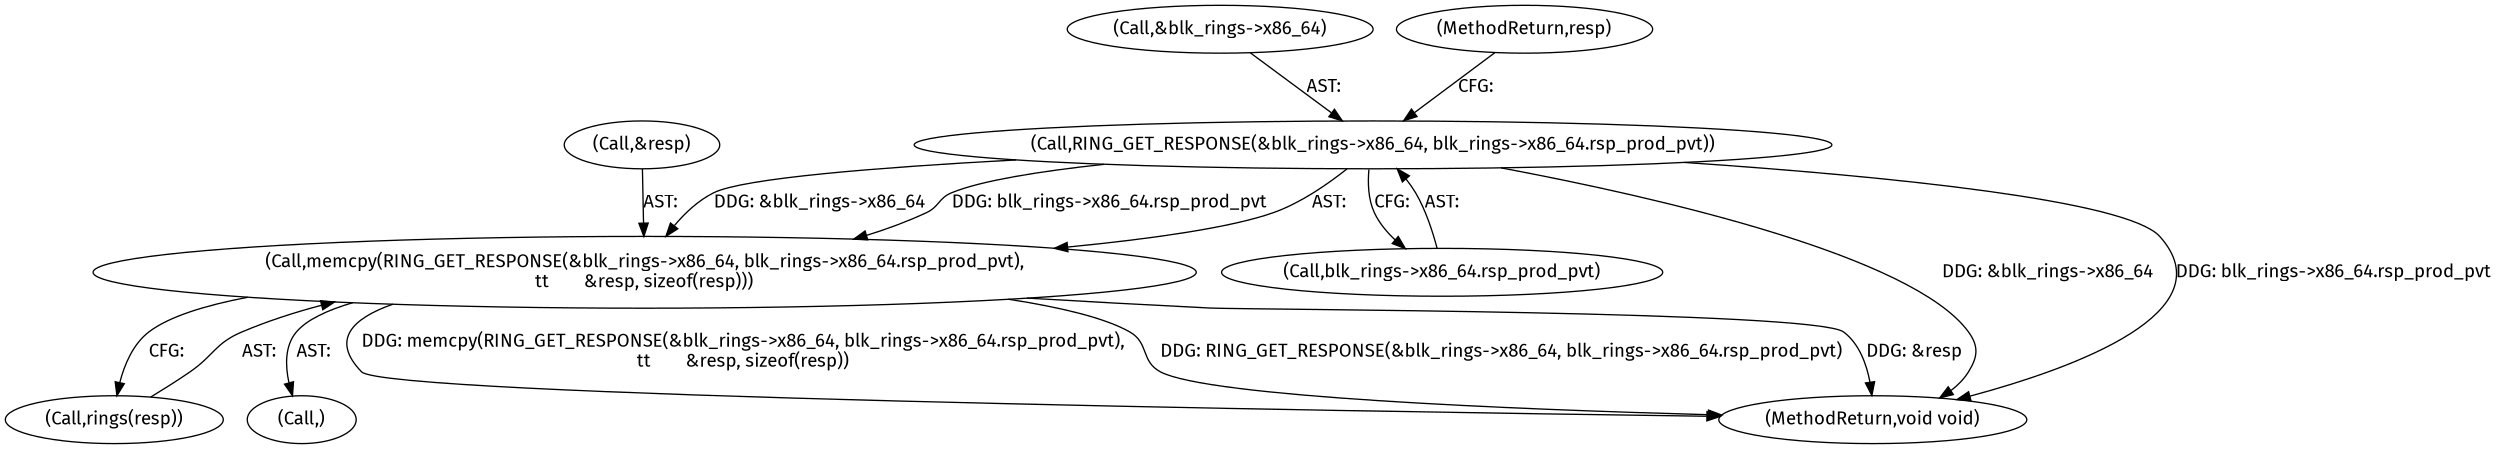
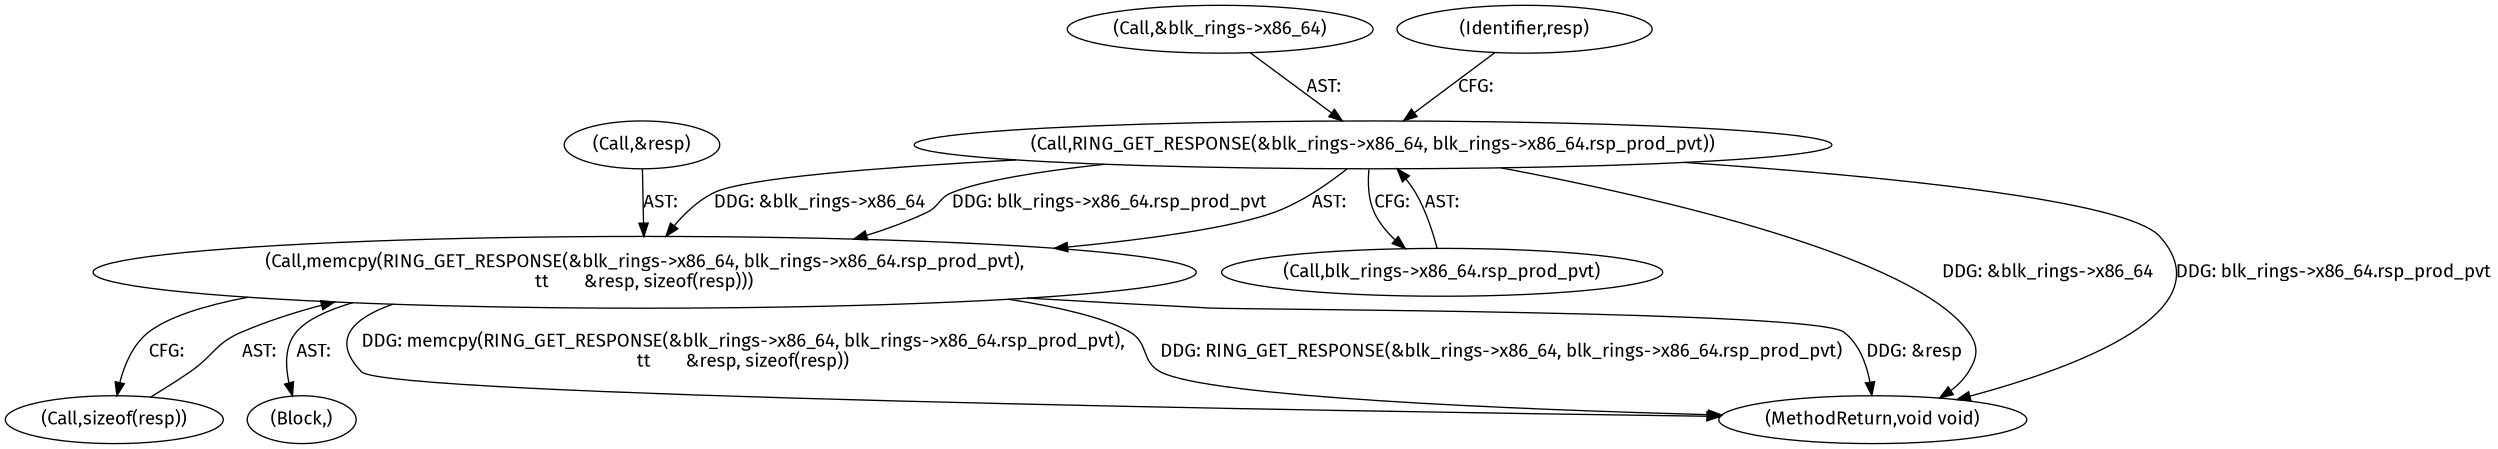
  digraph {
    fontname="Fira Sans"
    node [fontname="Fira Sans"]
    edge [fontname="Fira Sans"]
    n1 [label="(Call,RING_GET_RESPONSE(&blk_rings->x86_64, blk_rings->x86_64.rsp_prod_pvt))"]
    n2 [label="(Call,memcpy(RING_GET_RESPONSE(&blk_rings->x86_64, blk_rings->x86_64.rsp_prod_pvt),\n\t\t       &resp, sizeof(resp)))"]
    n3 [label="(Call,blk_rings->x86_64.rsp_prod_pvt)"]
    n4 [label="(MethodReturn,void void)"]
-   n5 [label="(Call,rings(resp))"]
-   n6 [label="(Call,)"]
+   n5 [label="(Call,sizeof(resp))"]
+   n6 [label="(Block,)"]
    n7 [label="(Call,&blk_rings->x86_64)"]
    n8 [label="(Call,&resp)"]
-   n9 [label="(MethodReturn,resp)"]
+   n9 [label="(Identifier,resp)"]
    n1 -> n2 [label="AST: "]
    n1 -> n2 [label="DDG: &blk_rings->x86_64"]
    n1 -> n2 [label="DDG: blk_rings->x86_64.rsp_prod_pvt"]
    n1 -> n3 [label="CFG: "]
    n1 -> n4 [label="DDG: &blk_rings->x86_64"]
    n1 -> n4 [label="DDG: blk_rings->x86_64.rsp_prod_pvt"]
    n2 -> n4 [label="DDG: RING_GET_RESPONSE(&blk_rings->x86_64, blk_rings->x86_64.rsp_prod_pvt)"]
    n2 -> n4 [label="DDG: &resp"]
    n2 -> n4 [label="DDG: memcpy(RING_GET_RESPONSE(&blk_rings->x86_64, blk_rings->x86_64.rsp_prod_pvt),\n\t\t       &resp, sizeof(resp))"]
    n2 -> n5 [label="CFG: "]
    n2 -> n6 [label="AST: "]
    n3 -> n1 [label="AST: "]
    n5 -> n2 [label="AST: "]
    n7 -> n1 [label="AST: "]
    n8 -> n2 [label="AST: "]
    n9 -> n1 [label="CFG: "]
  }
